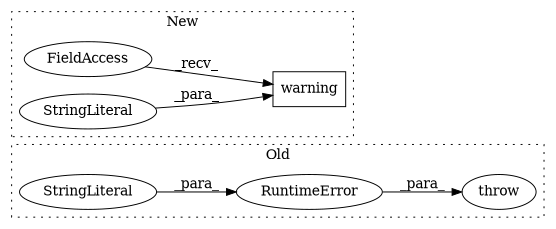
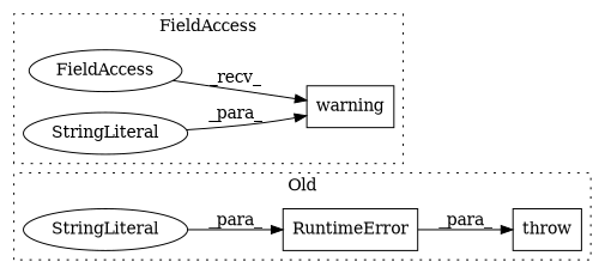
  digraph {
    rankdir=LR
    node [a=32 l=39 shape=box]
-   n1 [l="13,1" label=RuntimeError s="5967,6019" shape=ellipse]
-   n2 [a=53 l=6 label=throw s=5961 shape=ellipse]
+   n1 [l="13,1" label=RuntimeError s="5967,6019"]
+   n2 [a=53 l=6 label=throw s=5961]
    n3 [a=45 label=StringLiteral s=5980 shape=ellipse]
    n4 [l="8,1" label=warning s="6099,6146"]
    n5 [a=22 l=10 label=FieldAccess s=6088 shape=ellipse]
    n6 [a=45 label=StringLiteral s=6107 shape=ellipse]
    subgraph cluster_1 {
      label=Old
      style=dotted
      n1
      n2
      n3
    }
    subgraph cluster_2 {
-     label=New
+     label=FieldAccess
      style=dotted
      n4
      n5
      n6
    }
    n1 -> n2 [label=_para_]
    n3 -> n1 [label=_para_]
    n5 -> n4 [label=_recv_]
    n6 -> n4 [label=_para_]
  }
